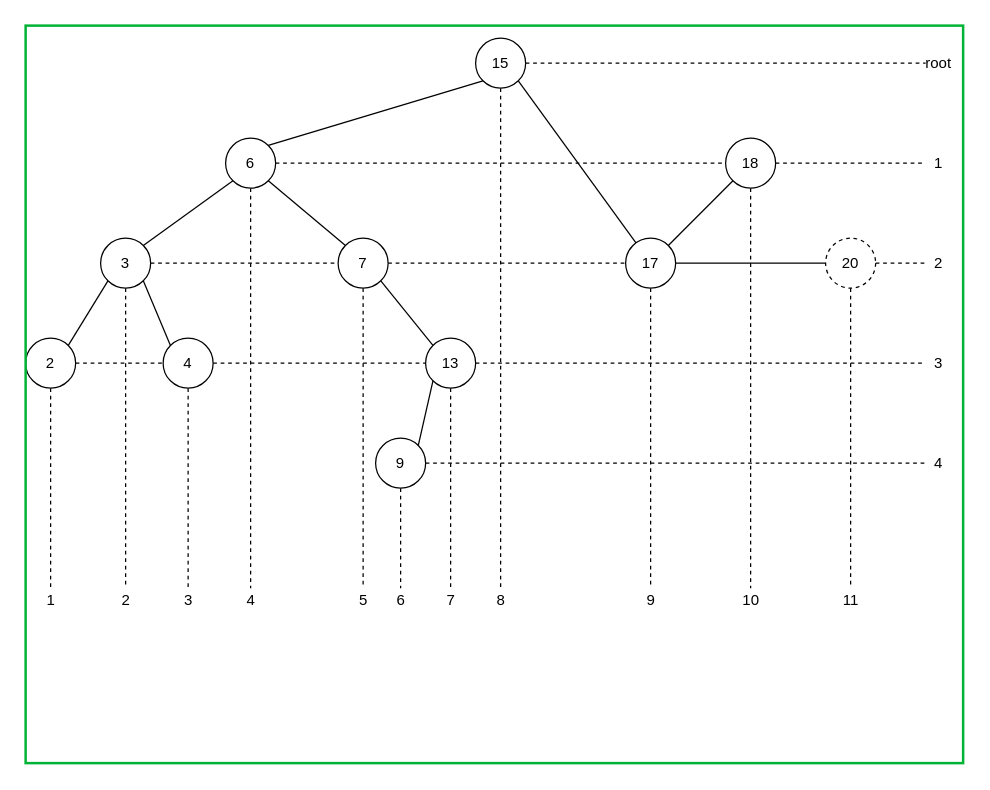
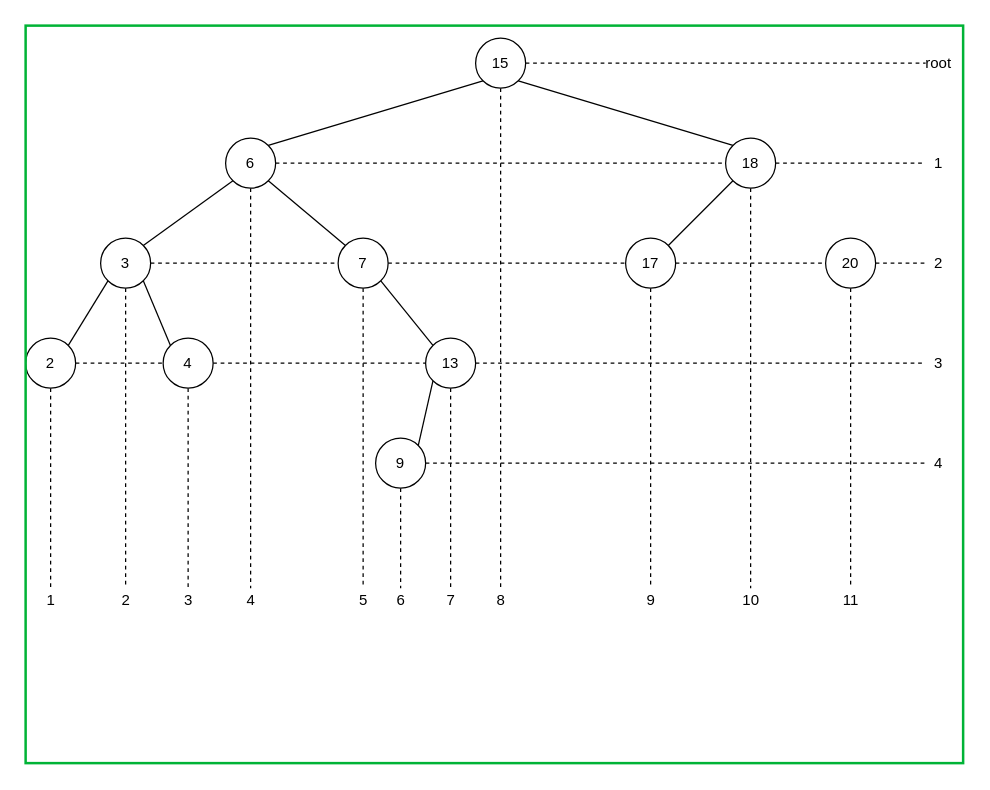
  <mxCell id="0" />
  <mxCell id="1" parent="0" />
  <mxCell id="2" style="edgeStyle=orthogonalEdgeStyle;rounded=0;orthogonalLoop=1;jettySize=auto;html=1;exitX=0.5;exitY=1;exitDx=0;exitDy=0;dashed=1;endArrow=none;endFill=0;" edge="1" parent="1" source="6"><mxGeometry relative="1" as="geometry"><mxPoint x="400" y="470" as="targetPoint" /></mxGeometry></mxCell>
  <mxCell id="3" style="rounded=0;orthogonalLoop=1;jettySize=auto;html=1;exitX=0;exitY=1;exitDx=0;exitDy=0;entryX=1;entryY=0;entryDx=0;entryDy=0;endArrow=none;endFill=0;" edge="1" parent="1" source="6" target="24"><mxGeometry relative="1" as="geometry" /></mxCell>
- <mxCell id="4" style="edgeStyle=none;rounded=0;orthogonalLoop=1;jettySize=auto;html=1;exitX=1;exitY=1;exitDx=0;exitDy=0;endArrow=none;endFill=0;" edge="1" parent="1" source="6" target="40"><mxGeometry relative="1" as="geometry" /></mxCell>
+ <mxCell id="4" style="edgeStyle=none;rounded=0;orthogonalLoop=1;jettySize=auto;html=1;exitX=1;exitY=1;exitDx=0;exitDy=0;entryX=0;entryY=0;entryDx=0;entryDy=0;endArrow=none;endFill=0;" edge="1" parent="1" source="6" target="19"><mxGeometry relative="1" as="geometry" /></mxCell>
  <mxCell id="5" style="edgeStyle=none;rounded=0;orthogonalLoop=1;jettySize=auto;html=1;exitX=1;exitY=0.5;exitDx=0;exitDy=0;endArrow=none;endFill=0;dashed=1;" edge="1" parent="1" source="6"><mxGeometry relative="1" as="geometry"><mxPoint x="740" y="50" as="targetPoint" /></mxGeometry></mxCell>
  <mxCell id="6" value="15" style="ellipse;whiteSpace=wrap;html=1;aspect=fixed;" vertex="1" parent="1"><mxGeometry x="380" y="30" width="40" height="40" as="geometry" /></mxCell>
  <mxCell id="7" style="edgeStyle=orthogonalEdgeStyle;rounded=0;orthogonalLoop=1;jettySize=auto;html=1;exitX=0.5;exitY=1;exitDx=0;exitDy=0;dashed=1;endArrow=none;endFill=0;" edge="1" parent="1" source="10"><mxGeometry relative="1" as="geometry"><mxPoint x="290" y="470" as="targetPoint" /></mxGeometry></mxCell>
  <mxCell id="8" style="edgeStyle=none;rounded=0;orthogonalLoop=1;jettySize=auto;html=1;exitX=1;exitY=1;exitDx=0;exitDy=0;entryX=0;entryY=0;entryDx=0;entryDy=0;endArrow=none;endFill=0;" edge="1" parent="1" source="10" target="37"><mxGeometry relative="1" as="geometry" /></mxCell>
  <mxCell id="9" style="edgeStyle=none;rounded=0;orthogonalLoop=1;jettySize=auto;html=1;exitX=1;exitY=0.5;exitDx=0;exitDy=0;entryX=0;entryY=0.5;entryDx=0;entryDy=0;dashed=1;endArrow=none;endFill=0;" edge="1" parent="1" source="10" target="40"><mxGeometry relative="1" as="geometry" /></mxCell>
  <mxCell id="10" value="7" style="ellipse;whiteSpace=wrap;html=1;aspect=fixed;" vertex="1" parent="1"><mxGeometry x="270" y="190" width="40" height="40" as="geometry" /></mxCell>
  <mxCell id="11" style="edgeStyle=orthogonalEdgeStyle;rounded=0;orthogonalLoop=1;jettySize=auto;html=1;exitX=0.5;exitY=1;exitDx=0;exitDy=0;dashed=1;endArrow=none;endFill=0;" edge="1" parent="1" source="15"><mxGeometry relative="1" as="geometry"><mxPoint x="100" y="470" as="targetPoint" /></mxGeometry></mxCell>
  <mxCell id="12" style="edgeStyle=none;rounded=0;orthogonalLoop=1;jettySize=auto;html=1;exitX=0;exitY=1;exitDx=0;exitDy=0;entryX=1;entryY=0;entryDx=0;entryDy=0;endArrow=none;endFill=0;" edge="1" parent="1" source="15" target="33"><mxGeometry relative="1" as="geometry" /></mxCell>
  <mxCell id="13" style="edgeStyle=none;rounded=0;orthogonalLoop=1;jettySize=auto;html=1;exitX=1;exitY=1;exitDx=0;exitDy=0;entryX=0;entryY=0;entryDx=0;entryDy=0;endArrow=none;endFill=0;" edge="1" parent="1" source="15" target="30"><mxGeometry relative="1" as="geometry" /></mxCell>
  <mxCell id="14" style="edgeStyle=none;rounded=0;orthogonalLoop=1;jettySize=auto;html=1;exitX=1;exitY=0.5;exitDx=0;exitDy=0;entryX=0;entryY=0.5;entryDx=0;entryDy=0;dashed=1;endArrow=none;endFill=0;" edge="1" parent="1" source="15" target="10"><mxGeometry relative="1" as="geometry" /></mxCell>
  <mxCell id="15" value="3" style="ellipse;whiteSpace=wrap;html=1;aspect=fixed;" vertex="1" parent="1"><mxGeometry x="80" y="190" width="40" height="40" as="geometry" /></mxCell>
  <mxCell id="16" style="edgeStyle=orthogonalEdgeStyle;rounded=0;orthogonalLoop=1;jettySize=auto;html=1;exitX=0.5;exitY=1;exitDx=0;exitDy=0;dashed=1;endArrow=none;endFill=0;" edge="1" parent="1" source="19"><mxGeometry relative="1" as="geometry"><mxPoint x="600" y="470" as="targetPoint" /></mxGeometry></mxCell>
  <mxCell id="17" style="edgeStyle=none;rounded=0;orthogonalLoop=1;jettySize=auto;html=1;exitX=0;exitY=1;exitDx=0;exitDy=0;entryX=1;entryY=0;entryDx=0;entryDy=0;endArrow=none;endFill=0;" edge="1" parent="1" source="19" target="40"><mxGeometry relative="1" as="geometry" /></mxCell>
  <mxCell id="18" style="edgeStyle=none;rounded=0;orthogonalLoop=1;jettySize=auto;html=1;exitX=1;exitY=0.5;exitDx=0;exitDy=0;dashed=1;endArrow=none;endFill=0;" edge="1" parent="1" source="19"><mxGeometry relative="1" as="geometry"><mxPoint x="740" y="130" as="targetPoint" /></mxGeometry></mxCell>
  <mxCell id="19" value="18" style="ellipse;whiteSpace=wrap;html=1;aspect=fixed;" vertex="1" parent="1"><mxGeometry x="580" y="110" width="40" height="40" as="geometry" /></mxCell>
  <mxCell id="20" style="edgeStyle=orthogonalEdgeStyle;rounded=0;orthogonalLoop=1;jettySize=auto;html=1;exitX=0.5;exitY=1;exitDx=0;exitDy=0;dashed=1;endArrow=none;endFill=0;" edge="1" parent="1" source="24"><mxGeometry relative="1" as="geometry"><mxPoint x="200" y="470" as="targetPoint" /></mxGeometry></mxCell>
  <mxCell id="21" style="edgeStyle=none;rounded=0;orthogonalLoop=1;jettySize=auto;html=1;exitX=1;exitY=1;exitDx=0;exitDy=0;entryX=0;entryY=0;entryDx=0;entryDy=0;endArrow=none;endFill=0;" edge="1" parent="1" source="24" target="10"><mxGeometry relative="1" as="geometry" /></mxCell>
  <mxCell id="22" style="edgeStyle=none;rounded=0;orthogonalLoop=1;jettySize=auto;html=1;exitX=0;exitY=1;exitDx=0;exitDy=0;entryX=1;entryY=0;entryDx=0;entryDy=0;endArrow=none;endFill=0;" edge="1" parent="1" source="24" target="15"><mxGeometry relative="1" as="geometry" /></mxCell>
  <mxCell id="23" style="edgeStyle=none;rounded=0;orthogonalLoop=1;jettySize=auto;html=1;exitX=1;exitY=0.5;exitDx=0;exitDy=0;dashed=1;endArrow=none;endFill=0;" edge="1" parent="1" source="24"><mxGeometry relative="1" as="geometry"><mxPoint x="580" y="130" as="targetPoint" /></mxGeometry></mxCell>
  <mxCell id="24" value="6" style="ellipse;whiteSpace=wrap;html=1;aspect=fixed;" vertex="1" parent="1"><mxGeometry x="180" y="110" width="40" height="40" as="geometry" /></mxCell>
  <mxCell id="25" style="edgeStyle=orthogonalEdgeStyle;rounded=0;orthogonalLoop=1;jettySize=auto;html=1;exitX=0.5;exitY=1;exitDx=0;exitDy=0;dashed=1;endArrow=none;endFill=0;" edge="1" parent="1" source="27"><mxGeometry relative="1" as="geometry"><mxPoint x="320" y="470" as="targetPoint" /></mxGeometry></mxCell>
  <mxCell id="26" style="edgeStyle=none;rounded=0;orthogonalLoop=1;jettySize=auto;html=1;exitX=1;exitY=0.5;exitDx=0;exitDy=0;dashed=1;endArrow=none;endFill=0;" edge="1" parent="1" source="27"><mxGeometry relative="1" as="geometry"><mxPoint x="740" y="370" as="targetPoint" /></mxGeometry></mxCell>
  <mxCell id="27" value="9" style="ellipse;whiteSpace=wrap;html=1;aspect=fixed;" vertex="1" parent="1"><mxGeometry x="300" y="350" width="40" height="40" as="geometry" /></mxCell>
  <mxCell id="28" style="edgeStyle=orthogonalEdgeStyle;rounded=0;orthogonalLoop=1;jettySize=auto;html=1;exitX=0.5;exitY=1;exitDx=0;exitDy=0;dashed=1;endArrow=none;endFill=0;" edge="1" parent="1" source="30"><mxGeometry relative="1" as="geometry"><mxPoint x="150" y="470" as="targetPoint" /></mxGeometry></mxCell>
  <mxCell id="29" style="edgeStyle=none;rounded=0;orthogonalLoop=1;jettySize=auto;html=1;exitX=1;exitY=0.5;exitDx=0;exitDy=0;entryX=0;entryY=0.5;entryDx=0;entryDy=0;dashed=1;endArrow=none;endFill=0;" edge="1" parent="1" source="30" target="37"><mxGeometry relative="1" as="geometry" /></mxCell>
  <mxCell id="30" value="4" style="ellipse;whiteSpace=wrap;html=1;aspect=fixed;" vertex="1" parent="1"><mxGeometry x="130" y="270" width="40" height="40" as="geometry" /></mxCell>
  <mxCell id="31" style="edgeStyle=orthogonalEdgeStyle;rounded=0;orthogonalLoop=1;jettySize=auto;html=1;exitX=0.5;exitY=1;exitDx=0;exitDy=0;endArrow=none;endFill=0;dashed=1;" edge="1" parent="1" source="33"><mxGeometry relative="1" as="geometry"><mxPoint x="40" y="470" as="targetPoint" /></mxGeometry></mxCell>
  <mxCell id="32" style="edgeStyle=none;rounded=0;orthogonalLoop=1;jettySize=auto;html=1;exitX=1;exitY=0.5;exitDx=0;exitDy=0;entryX=0;entryY=0.5;entryDx=0;entryDy=0;dashed=1;endArrow=none;endFill=0;" edge="1" parent="1" source="33" target="30"><mxGeometry relative="1" as="geometry" /></mxCell>
  <mxCell id="33" value="2" style="ellipse;whiteSpace=wrap;html=1;aspect=fixed;" vertex="1" parent="1"><mxGeometry y="270" width="40" height="40" as="geometry" x="20" /></mxCell>
  <mxCell id="34" style="edgeStyle=orthogonalEdgeStyle;rounded=0;orthogonalLoop=1;jettySize=auto;html=1;exitX=0.5;exitY=1;exitDx=0;exitDy=0;dashed=1;endArrow=none;endFill=0;" edge="1" parent="1" source="37"><mxGeometry relative="1" as="geometry"><mxPoint x="360" y="470" as="targetPoint" /></mxGeometry></mxCell>
  <mxCell id="35" style="edgeStyle=none;rounded=0;orthogonalLoop=1;jettySize=auto;html=1;exitX=0;exitY=1;exitDx=0;exitDy=0;entryX=1;entryY=0;entryDx=0;entryDy=0;endArrow=none;endFill=0;" edge="1" parent="1" source="37" target="27"><mxGeometry relative="1" as="geometry" /></mxCell>
  <mxCell id="36" style="edgeStyle=none;rounded=0;orthogonalLoop=1;jettySize=auto;html=1;exitX=1;exitY=0.5;exitDx=0;exitDy=0;dashed=1;endArrow=none;endFill=0;" edge="1" parent="1" source="37"><mxGeometry relative="1" as="geometry"><mxPoint x="740" y="290" as="targetPoint" /></mxGeometry></mxCell>
  <mxCell id="37" value="13" style="ellipse;whiteSpace=wrap;html=1;aspect=fixed;" vertex="1" parent="1"><mxGeometry x="340" y="270" width="40" height="40" as="geometry" /></mxCell>
  <mxCell id="38" style="edgeStyle=orthogonalEdgeStyle;rounded=0;orthogonalLoop=1;jettySize=auto;html=1;exitX=0.5;exitY=1;exitDx=0;exitDy=0;dashed=1;endArrow=none;endFill=0;" edge="1" parent="1" source="40"><mxGeometry relative="1" as="geometry"><mxPoint x="520" y="470" as="targetPoint" /></mxGeometry></mxCell>
- <mxCell id="39" style="edgeStyle=none;rounded=0;orthogonalLoop=1;jettySize=auto;html=1;exitX=1;exitY=0.5;exitDx=0;exitDy=0;entryX=0;entryY=0.5;entryDx=0;entryDy=0;dashed=0;endArrow=none;endFill=0;" edge="1" parent="1" source="40" target="43"><mxGeometry relative="1" as="geometry" /></mxCell>
+ <mxCell id="39" style="edgeStyle=none;rounded=0;orthogonalLoop=1;jettySize=auto;html=1;exitX=1;exitY=0.5;exitDx=0;exitDy=0;entryX=0;entryY=0.5;entryDx=0;entryDy=0;dashed=1;endArrow=none;endFill=0;" edge="1" parent="1" source="40" target="43"><mxGeometry relative="1" as="geometry" /></mxCell>
  <mxCell id="40" value="17" style="ellipse;whiteSpace=wrap;html=1;aspect=fixed;" vertex="1" parent="1"><mxGeometry x="500" y="190" width="40" height="40" as="geometry" /></mxCell>
  <mxCell id="41" style="edgeStyle=orthogonalEdgeStyle;rounded=0;orthogonalLoop=1;jettySize=auto;html=1;exitX=0.5;exitY=1;exitDx=0;exitDy=0;dashed=1;endArrow=none;endFill=0;" edge="1" parent="1" source="43"><mxGeometry relative="1" as="geometry"><mxPoint x="680" y="470" as="targetPoint" /></mxGeometry></mxCell>
  <mxCell id="42" style="edgeStyle=none;rounded=0;orthogonalLoop=1;jettySize=auto;html=1;exitX=1;exitY=0.5;exitDx=0;exitDy=0;dashed=1;endArrow=none;endFill=0;" edge="1" parent="1" source="43"><mxGeometry relative="1" as="geometry"><mxPoint x="740" y="210" as="targetPoint" /></mxGeometry></mxCell>
- <mxCell id="43" value="20" style="ellipse;whiteSpace=wrap;html=1;aspect=fixed;dashed=1;" vertex="1" parent="1"><mxGeometry x="660" y="190" width="40" height="40" as="geometry" /></mxCell>
+ <mxCell id="43" value="20" style="ellipse;whiteSpace=wrap;html=1;aspect=fixed;" vertex="1" parent="1"><mxGeometry x="660" y="190" width="40" height="40" as="geometry" /></mxCell>
  <mxCell id="44" value="root" style="text;html=1;align=center;verticalAlign=middle;resizable=0;points=[];autosize=1;" vertex="1" parent="1"><mxGeometry x="730" y="40" width="40" height="20" as="geometry" /></mxCell>
  <mxCell id="45" value="1" style="text;html=1;align=center;verticalAlign=middle;resizable=0;points=[];autosize=1;" vertex="1" parent="1"><mxGeometry x="740" y="120" width="20" height="20" as="geometry" /></mxCell>
  <mxCell id="46" value="2" style="text;html=1;align=center;verticalAlign=middle;resizable=0;points=[];autosize=1;" vertex="1" parent="1"><mxGeometry x="740" y="200" width="20" height="20" as="geometry" /></mxCell>
  <mxCell id="47" value="3" style="text;html=1;align=center;verticalAlign=middle;resizable=0;points=[];autosize=1;" vertex="1" parent="1"><mxGeometry x="740" y="280" width="20" height="20" as="geometry" /></mxCell>
  <mxCell id="48" value="4" style="text;html=1;align=center;verticalAlign=middle;resizable=0;points=[];autosize=1;" vertex="1" parent="1"><mxGeometry x="740" y="360" width="20" height="20" as="geometry" /></mxCell>
  <mxCell id="49" value="1" style="text;html=1;align=center;verticalAlign=middle;resizable=0;points=[];autosize=1;" vertex="1" parent="1"><mxGeometry x="30" y="470" width="20" height="20" as="geometry" /></mxCell>
  <mxCell id="50" value="2" style="text;html=1;align=center;verticalAlign=middle;resizable=0;points=[];autosize=1;" vertex="1" parent="1"><mxGeometry x="90" y="470" width="20" height="20" as="geometry" /></mxCell>
  <mxCell id="51" value="3" style="text;html=1;align=center;verticalAlign=middle;resizable=0;points=[];autosize=1;" vertex="1" parent="1"><mxGeometry x="140" y="470" width="20" height="20" as="geometry" /></mxCell>
  <mxCell id="52" value="4" style="text;html=1;align=center;verticalAlign=middle;resizable=0;points=[];autosize=1;" vertex="1" parent="1"><mxGeometry x="190" y="470" width="20" height="20" as="geometry" /></mxCell>
  <mxCell id="53" value="5" style="text;html=1;align=center;verticalAlign=middle;resizable=0;points=[];autosize=1;" vertex="1" parent="1"><mxGeometry x="280" y="470" width="20" height="20" as="geometry" /></mxCell>
  <mxCell id="54" value="6" style="text;html=1;align=center;verticalAlign=middle;resizable=0;points=[];autosize=1;" vertex="1" parent="1"><mxGeometry x="310" y="470" width="20" height="20" as="geometry" /></mxCell>
  <mxCell id="55" value="7" style="text;html=1;align=center;verticalAlign=middle;resizable=0;points=[];autosize=1;" vertex="1" parent="1"><mxGeometry x="350" y="470" width="20" height="20" as="geometry" /></mxCell>
  <mxCell id="56" value="8" style="text;html=1;align=center;verticalAlign=middle;resizable=0;points=[];autosize=1;" vertex="1" parent="1"><mxGeometry x="390" y="470" width="20" height="20" as="geometry" /></mxCell>
  <mxCell id="57" value="9" style="text;html=1;align=center;verticalAlign=middle;resizable=0;points=[];autosize=1;" vertex="1" parent="1"><mxGeometry x="510" y="470" width="20" height="20" as="geometry" /></mxCell>
  <mxCell id="58" value="10" style="text;html=1;align=center;verticalAlign=middle;resizable=0;points=[];autosize=1;" vertex="1" parent="1"><mxGeometry x="585" y="470" width="30" height="20" as="geometry" /></mxCell>
  <mxCell id="59" value="11" style="text;html=1;align=center;verticalAlign=middle;resizable=0;points=[];autosize=1;" vertex="1" parent="1"><mxGeometry x="665" y="470" width="30" height="20" as="geometry" /></mxCell>
  <mxCell id="60" value="" style="rounded=0;whiteSpace=wrap;html=1;fillColor=none;strokeColor=#00B336;strokeWidth=2;" vertex="1" parent="1"><mxGeometry y="20" width="750" height="590" as="geometry" x="20" /></mxCell>
